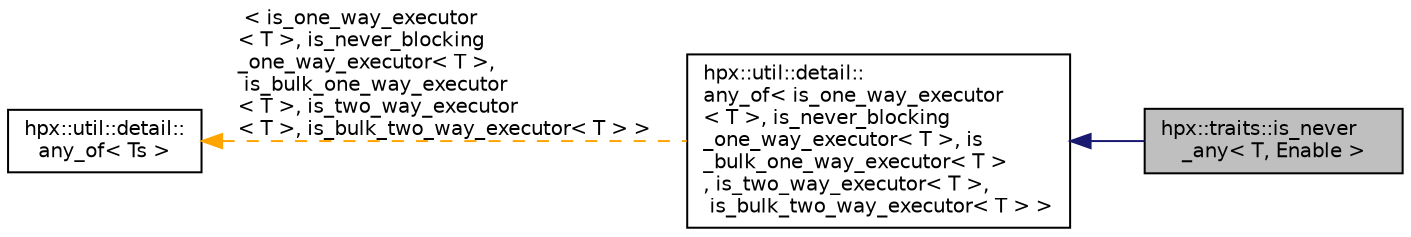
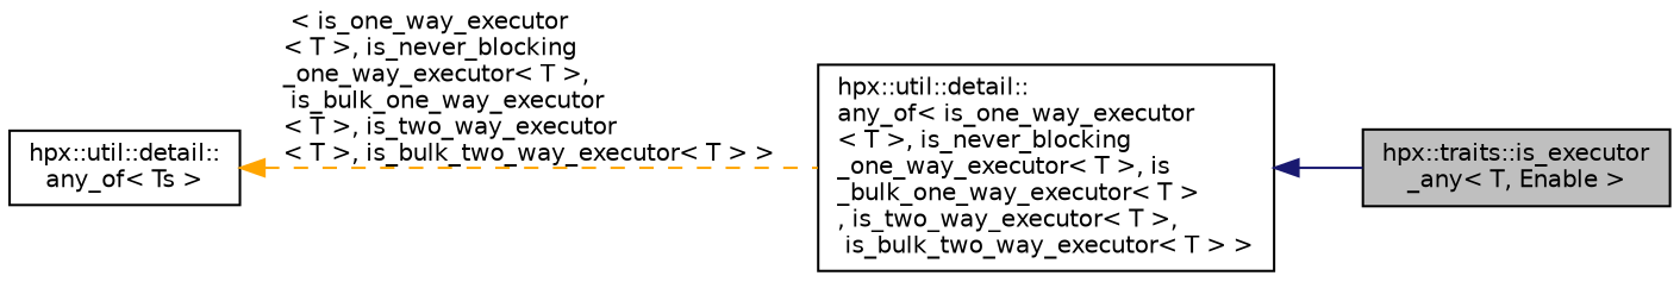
  digraph {
    rankdir=LR
    node [color=black fillcolor=white fontname=Helvetica fontsize=10 shape=record style=filled]
    edge [dir=back fontname=Helvetica fontsize=10 labelfontname=Helvetica labelfontsize=10]
-   n1 [fillcolor=grey75 fontcolor=black height=0.2 label="hpx::traits::is_never\l_any\< T, Enable \>" width=0.4]
+   n1 [fillcolor=grey75 fontcolor=black height=0.2 label="hpx::traits::is_executor\l_any\< T, Enable \>" width=0.4]
    n2 [height=0.2 label="hpx::util::detail::\lany_of\< is_one_way_executor\l\< T \>, is_never_blocking\l_one_way_executor\< T \>, is\l_bulk_one_way_executor\< T \>\l, is_two_way_executor\< T \>,\l is_bulk_two_way_executor\< T \> \>" width=0.4]
    n3 [height=0.2 label="hpx::util::detail::\lany_of\< Ts \>" width=0.4]
    n2 -> n1 [color=midnightblue style=solid]
    n3 -> n2 [color=orange label=" \< is_one_way_executor\l\< T \>, is_never_blocking\l_one_way_executor\< T \>,\l is_bulk_one_way_executor\l\< T \>, is_two_way_executor\l\< T \>, is_bulk_two_way_executor\< T \> \>" style=dashed]
  }
